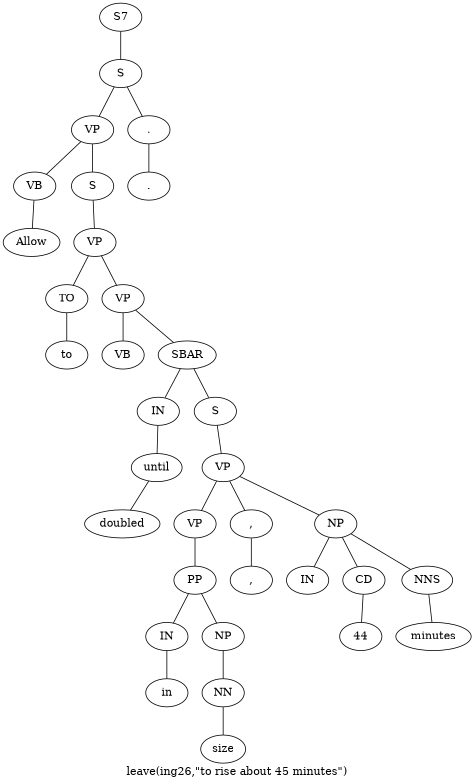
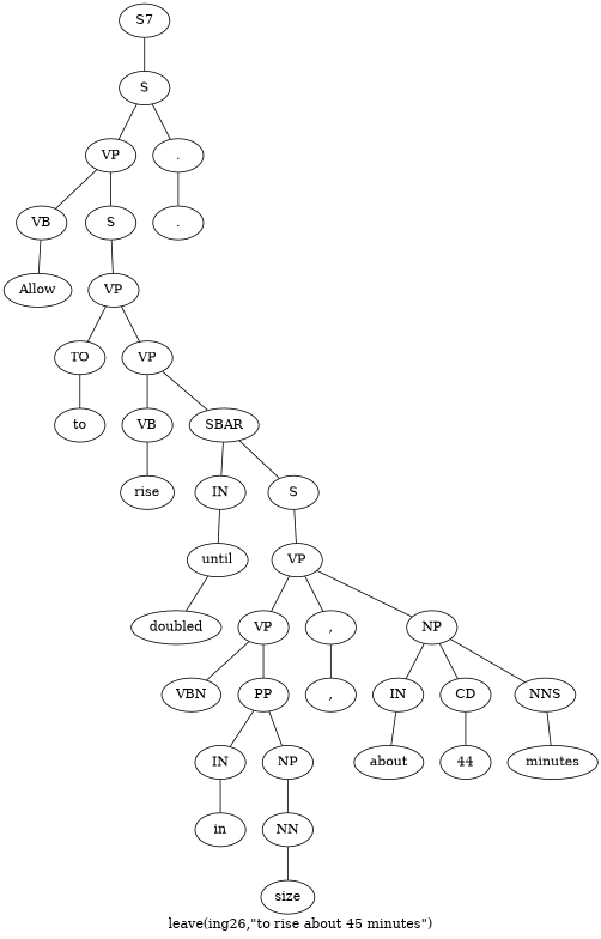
  graph {
    label="leave(ing26,\"to rise about 45 minutes\")"
    n1 [label=S7]
    n2 [label=S]
    n3 [label=VP]
    n4 [label="."]
    n5 [label=VB]
    n6 [label=S]
    n7 [label="."]
    n8 [label=Allow]
    n9 [label=VP]
    n10 [label=TO]
    n11 [label=VP]
    n12 [label=to]
    n13 [label=VB]
    n14 [label=SBAR]
+   n15 [label=rise]
    n16 [label=IN]
    n17 [label=S]
    n18 [label=until]
    n19 [label=VP]
    n20 [label=doubled]
    n21 [label=VP]
    n22 [label=","]
    n23 [label=NP]
+   n24 [label=VBN]
    n25 [label=PP]
    n26 [label=","]
    n27 [label=IN]
    n28 [label=CD]
    n29 [label=NNS]
    n30 [label=IN]
    n31 [label=NP]
    n32 [label=in]
    n33 [label=NN]
    n34 [label=size]
+   n35 [label=about]
    n36 [label=44]
    n37 [label=minutes]
    n1 -- n2
    n2 -- n3
    n2 -- n4
    n3 -- n5
    n3 -- n6
    n4 -- n7
    n5 -- n8
    n6 -- n9
    n9 -- n10
    n9 -- n11
    n10 -- n12
    n11 -- n13
    n11 -- n14
+   n13 -- n15
    n14 -- n16
    n14 -- n17
    n16 -- n18
    n17 -- n19
    n18 -- n20
    n19 -- n21
    n19 -- n22
    n19 -- n23
+   n21 -- n24
    n21 -- n25
    n22 -- n26
    n23 -- n27
    n23 -- n28
    n23 -- n29
    n25 -- n30
    n25 -- n31
+   n27 -- n35
    n28 -- n36
    n29 -- n37
    n30 -- n32
    n31 -- n33
    n33 -- n34
  }
